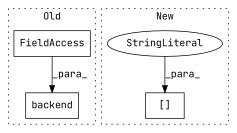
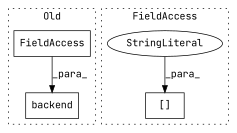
  digraph {
    fontname="JetBrains Mono"
    node [fontname="JetBrains Mono" shape=box]
    edge [fontname="JetBrains Mono"]
    n1 [a=32 l=9 label=backend s=1854]
    n2 [a=22 l=18 label=FieldAccess s=1835]
    n3 [a=2 l="7,1" label="[]" s="2474,2495"]
    n4 [a=45 l=14 label=StringLiteral s=2481 shape=ellipse]
    subgraph cluster_1 {
      label=Old
      style=dotted
      n1
      n2
    }
    subgraph cluster_2 {
-     label=New
+     label=FieldAccess
      style=dotted
      n3
      n4
    }
    n2 -> n1 [label=_para_]
    n4 -> n3 [label=_para_]
  }
